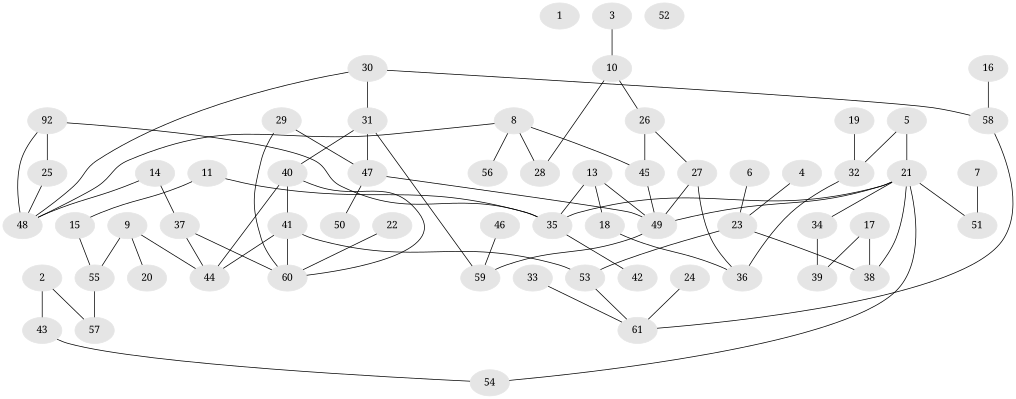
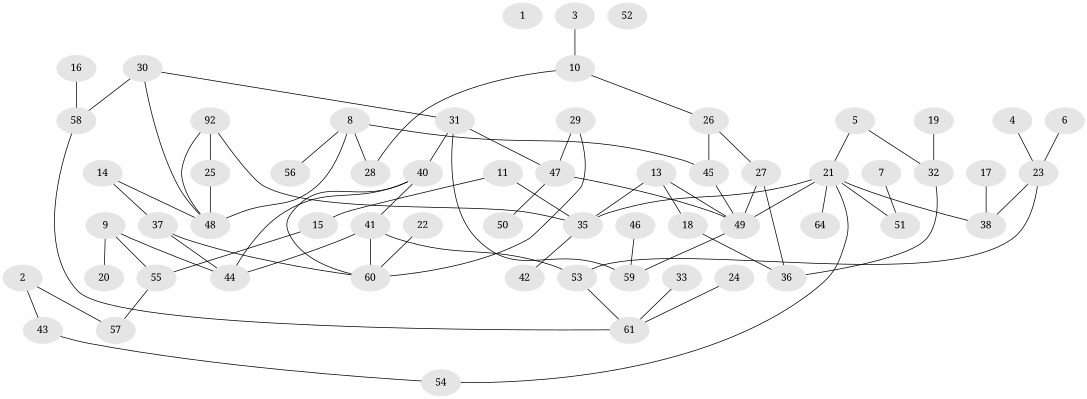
  graph {
    fontname="Noto Serif"
    node [color=gray90 fontname="Noto Serif" style=filled]
    edge [fontname="Noto Serif"]
    1
    2
    43
    57
    54
    3
    10
    28
    26
    33
    61
    4
    23
    38
    53
    5
    21
    32
    51
    35
    49
-   34
+   34 [label=64]
    36
    6
    7
    8
    45
    48
    56
    9
    20
    44
    55
    27
    11
    15
    18
    42
    n39 [label=92]
    25
    13
    59
    14
    37
    60
    16
    58
    17
-   39
    19
    22
    24
    29
    47
    50
    30
    31
    40
    41
    46
    52
    2 -- 43
    2 -- 57
    43 -- 54
    3 -- 10
    10 -- 28
    10 -- 26
    26 -- 45
    26 -- 27
    33 -- 61
    4 -- 23
    23 -- 38
    23 -- 53
    53 -- 61
    5 -- 21
    5 -- 32
    21 -- 54
    21 -- 38
    21 -- 51
    21 -- 35
    21 -- 49
    21 -- 34
    32 -- 36
    35 -- 42
    49 -- 59
-   34 -- 39
    6 -- 23
    7 -- 51
    8 -- 28
    8 -- 45
    8 -- 48
    8 -- 56
    45 -- 49
    9 -- 20
    9 -- 44
    9 -- 55
    55 -- 57
    27 -- 49
    27 -- 36
    11 -- 35
    11 -- 15
    15 -- 55
    18 -- 36
    n39 -- 35
    n39 -- 48
    n39 -- 25
    25 -- 48
    13 -- 35
    13 -- 49
    13 -- 18
    14 -- 48
    14 -- 37
    37 -- 44
    37 -- 60
    16 -- 58
    58 -- 61
    17 -- 38
-   17 -- 39
    19 -- 32
    22 -- 60
    24 -- 61
    29 -- 60
    29 -- 47
    47 -- 49
    47 -- 50
    30 -- 48
    30 -- 58
    30 -- 31
    31 -- 59
    31 -- 47
    31 -- 40
    40 -- 44
    40 -- 60
    40 -- 41
    41 -- 53
    41 -- 44
    41 -- 60
    46 -- 59
  }
